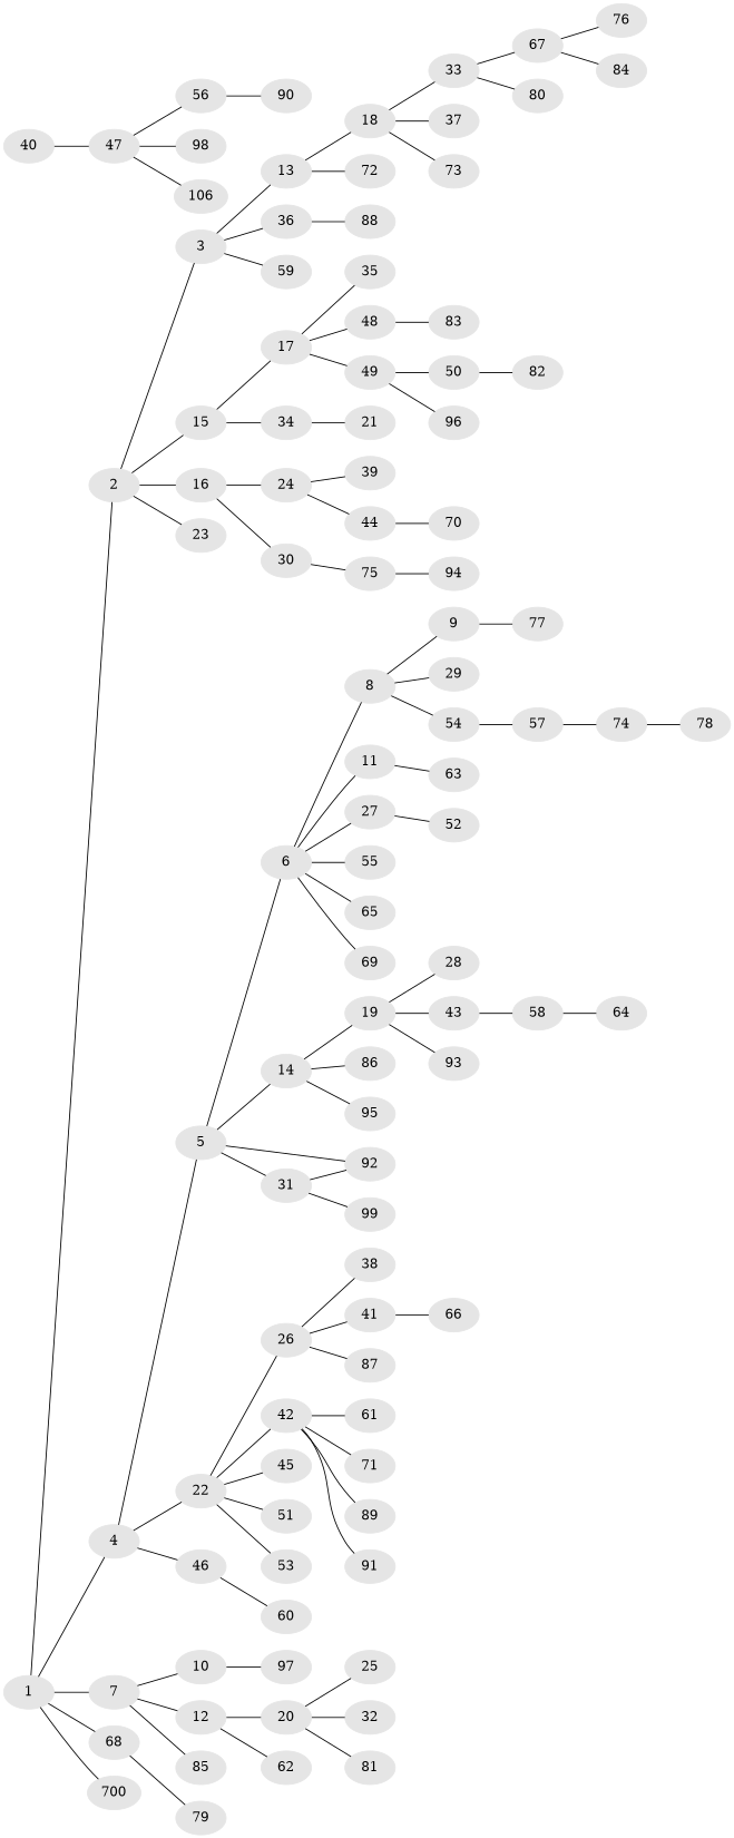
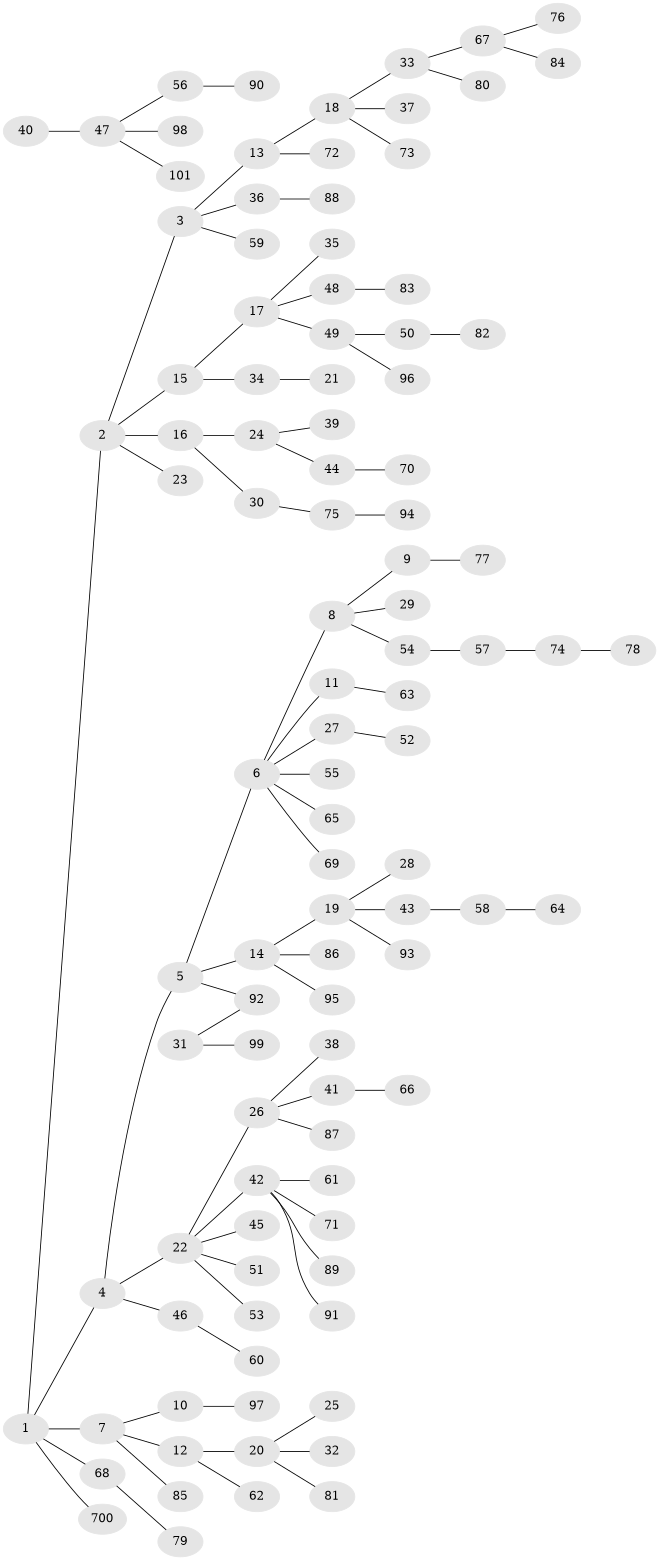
  graph {
    rankdir=LR
    node [color=gray90 style=filled]
    1
    2
    4
    7
    68
    n6 [label=700]
    3
    15
    16
    23
    5
    22
    46
    10
    12
    85
    79
    13
    36
    59
    17
    34
    24
    30
    18
    72
    88
    6
    14
    31
    92
    26
    42
    45
    51
    53
    60
    8
    11
    27
    55
    65
    69
    19
    86
    95
    99
    9
    29
    54
    63
    52
    97
    20
    62
    77
    57
    25
    32
    81
    33
    37
    73
    28
    43
    93
    35
    48
    49
    21
    39
    44
    75
    83
    50
    96
    67
    80
    58
    38
    41
    87
    61
    71
    89
    91
    70
    66
    94
    40
    47
    76
    84
    56
    98
-   101 [label=106]
+   101
    64
    90
    82
    74
    78
    1 -- 2
    1 -- 4
    1 -- 7
    1 -- 68
    1 -- n6
    2 -- 3
    2 -- 15
    2 -- 16
    2 -- 23
    4 -- 5
    4 -- 22
    4 -- 46
    7 -- 10
    7 -- 12
    7 -- 85
    68 -- 79
    3 -- 13
    3 -- 36
    3 -- 59
    15 -- 17
    15 -- 34
    16 -- 24
    16 -- 30
    5 -- 6
    5 -- 14
-   5 -- 31
    5 -- 92
    22 -- 26
    22 -- 42
    22 -- 45
    22 -- 51
    22 -- 53
    46 -- 60
    10 -- 97
    12 -- 20
    12 -- 62
    13 -- 18
    13 -- 72
    36 -- 88
    17 -- 35
    17 -- 48
    17 -- 49
    34 -- 21
    24 -- 39
    24 -- 44
    30 -- 75
    18 -- 33
    18 -- 37
    18 -- 73
    6 -- 8
    6 -- 11
    6 -- 27
    6 -- 55
    6 -- 65
    6 -- 69
    14 -- 19
    14 -- 86
    14 -- 95
    31 -- 92
    31 -- 99
    26 -- 38
    26 -- 41
    26 -- 87
    42 -- 61
    42 -- 71
    42 -- 89
    42 -- 91
    8 -- 9
    8 -- 29
    8 -- 54
    11 -- 63
    27 -- 52
    19 -- 28
    19 -- 43
    19 -- 93
    9 -- 77
    54 -- 57
    20 -- 25
    20 -- 32
    20 -- 81
    57 -- 74
    33 -- 67
    33 -- 80
    43 -- 58
    48 -- 83
    49 -- 50
    49 -- 96
    44 -- 70
    75 -- 94
    50 -- 82
    67 -- 76
    67 -- 84
    58 -- 64
    41 -- 66
    40 -- 47
    47 -- 56
    47 -- 98
    47 -- 101
    56 -- 90
    74 -- 78
  }
